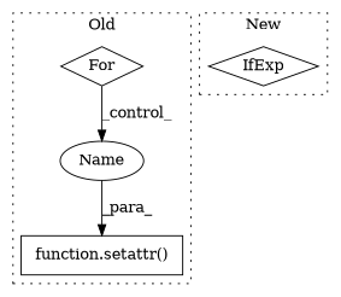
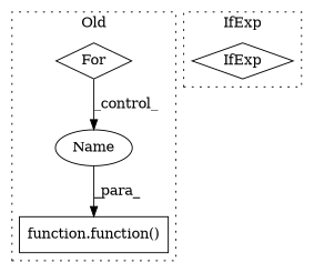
  digraph {
    node [shape=diamond]
-   n1 [a=75 l="8,1" label="function.setattr()" s="4572,4604" shape=box]
+   n1 [a=75 l="8,1" label="function.function()" s="4572,4604" shape=box]
    n2 [a=107 l="4,37" label=For s="4522,4535"]
    n3 [a=87 l=1 label=Name s=4586 shape=ellipse]
    n4 [a=51 l="4,6" label=IfExp s="4378,4393"]
    subgraph cluster_1 {
      label=Old
      style=dotted
      n1
      n2
      n3
    }
    subgraph cluster_2 {
-     label=New
+     label=IfExp
      style=dotted
      n4
    }
    n2 -> n3 [label=_control_]
    n3 -> n1 [label=_para_]
  }
